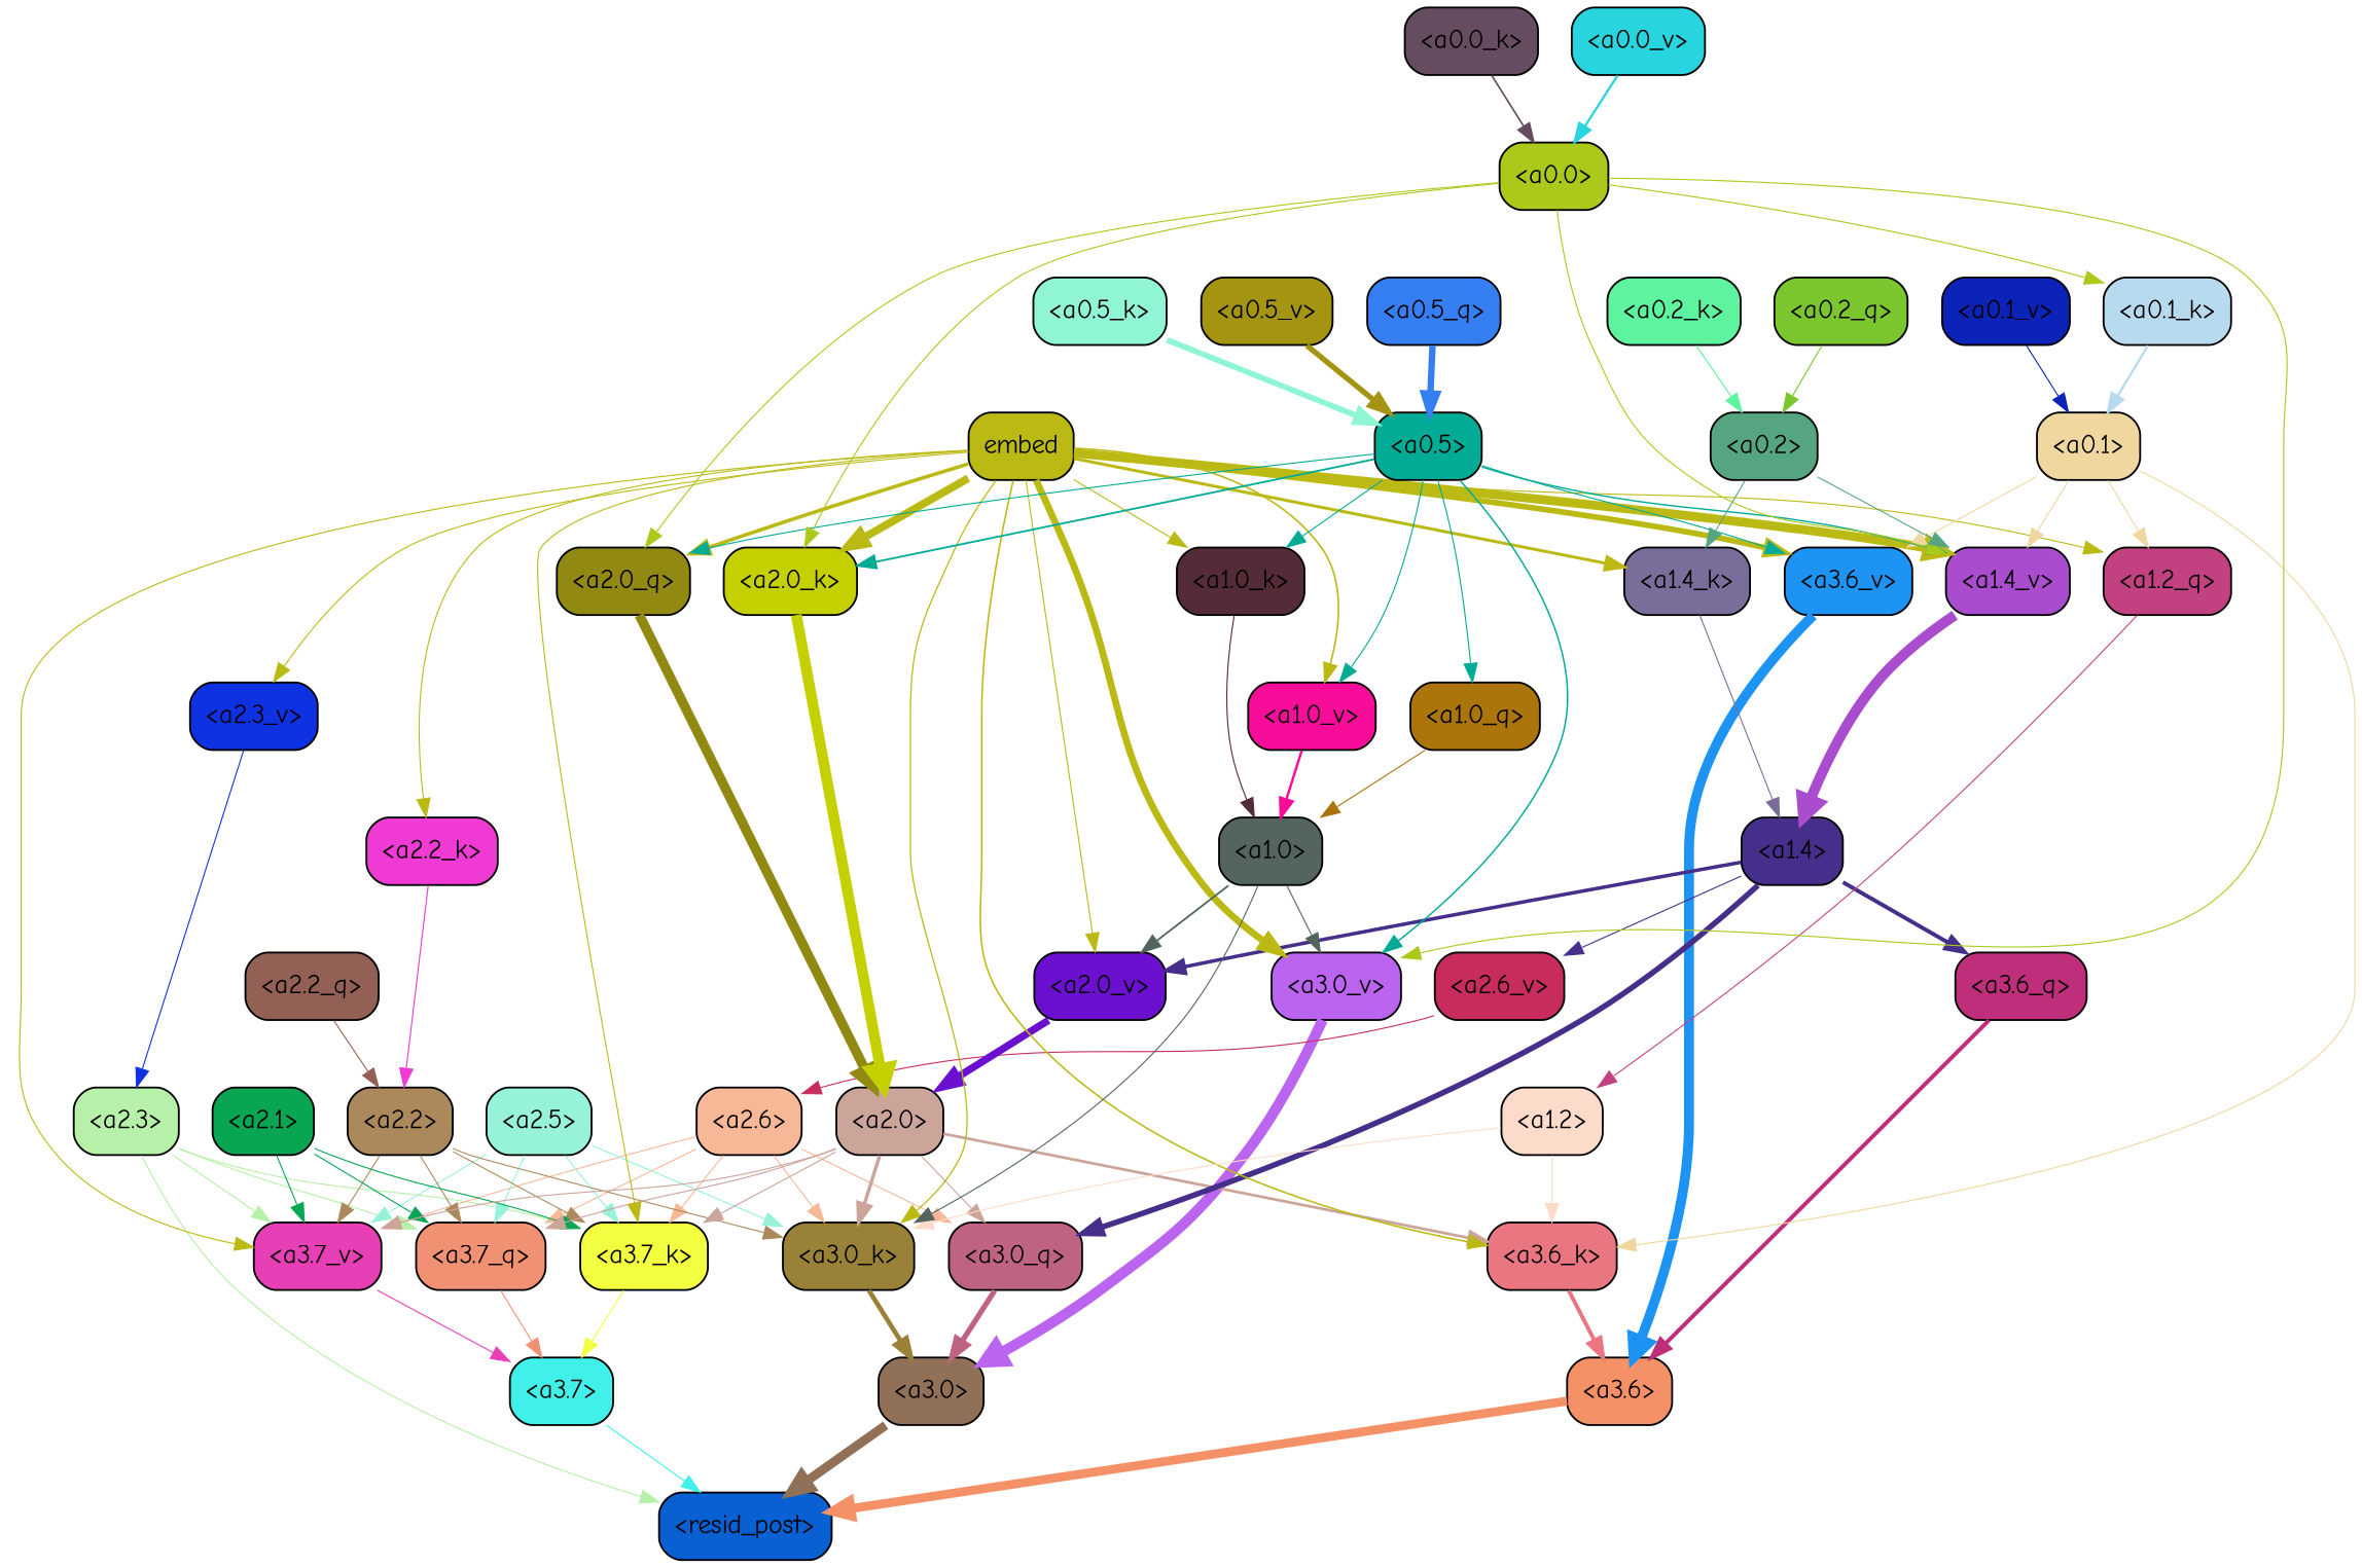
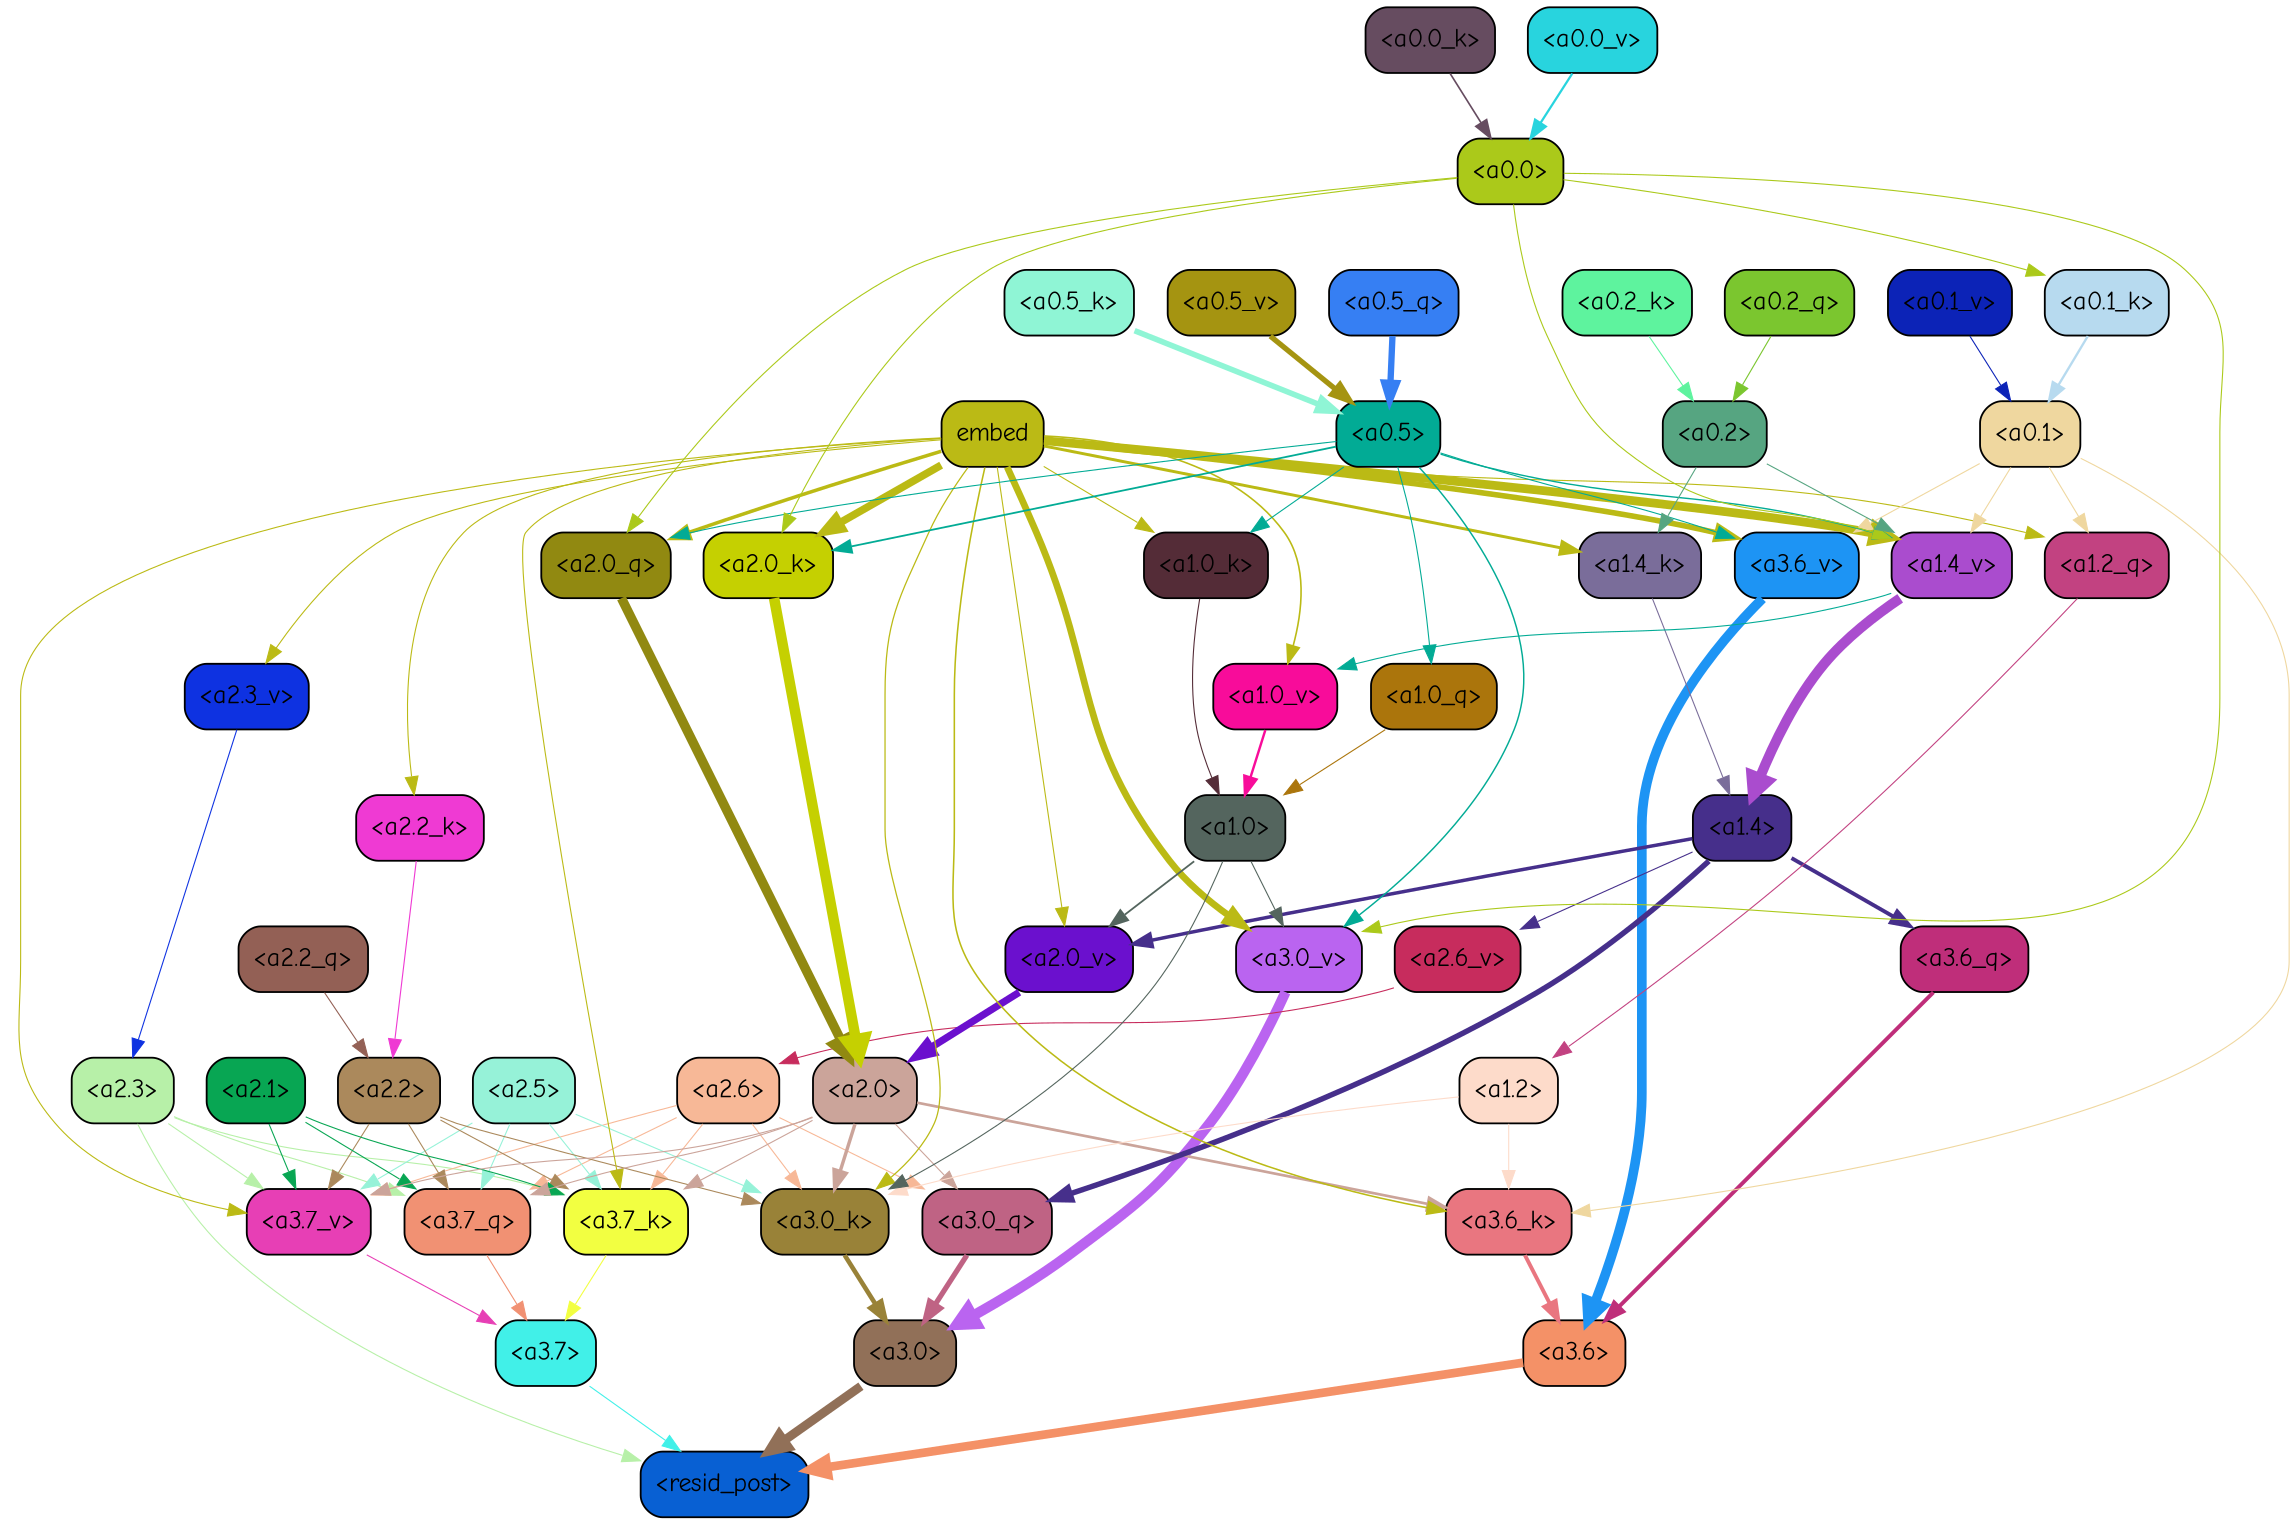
  strict digraph {
    fontname="Comic Neue"
    splines=true
    node [color=black fontname="Comic Neue" shape=box style="filled, rounded"]
    edge [color="#bbba15" fontname="Comic Neue" penwidth=0.6]
    "<a3.7>" [fillcolor="#41f0e8"]
    "<resid_post>" [fillcolor="#0860d3"]
    "<a3.6>" [fillcolor="#f49167"]
    "<a3.0>" [fillcolor="#917058"]
    "<a2.3>" [fillcolor="#b7f0a8"]
    "<a3.7_q>" [fillcolor="#f19173"]
    "<a3.7_k>" [fillcolor="#f2ff41"]
    "<a3.7_v>" [fillcolor="#e73fb5"]
    "<a3.6_q>" [fillcolor="#bf2e7a"]
    "<a3.0_q>" [fillcolor="#bf6384"]
    "<a3.6_k>" [fillcolor="#e97680"]
    "<a3.0_k>" [fillcolor="#998238"]
    "<a3.6_v>" [fillcolor="#1d94f4"]
    "<a3.0_v>" [fillcolor="#ba64f0"]
    "<a2.6>" [fillcolor="#f7b897"]
    "<a2.5>" [fillcolor="#96f2d8"]
    "<a2.2>" [fillcolor="#ab895c"]
    "<a2.1>" [fillcolor="#08a653"]
    "<a2.0>" [fillcolor="#cba49a"]
    "<a1.4>" [fillcolor="#462f8b"]
    "<a2.6_v>" [fillcolor="#c72c5d"]
    "<a2.0_v>" [fillcolor="#6b10ce"]
    embed [fillcolor="#bbba15"]
    "<a2.0_q>" [fillcolor="#918911"]
    "<a2.2_k>" [fillcolor="#ef3ad3"]
    "<a2.0_k>" [fillcolor="#c5d001"]
    "<a2.3_v>" [fillcolor="#0e32e1"]
    "<a1.2_q>" [fillcolor="#c24281"]
    "<a1.4_k>" [fillcolor="#7a6d9a"]
    "<a1.0_k>" [fillcolor="#542c37"]
    "<a1.4_v>" [fillcolor="#aa4cce"]
    "<a1.0_v>" [fillcolor="#f80c9a"]
    "<a1.2>" [fillcolor="#fddbca"]
    "<a1.0>" [fillcolor="#54655e"]
    "<a0.1>" [fillcolor="#efd79f"]
    "<a0.5>" [fillcolor="#02ab95"]
    "<a1.0_q>" [fillcolor="#ab750c"]
    "<a0.0>" [fillcolor="#abc91a"]
    "<a0.1_k>" [fillcolor="#b7daef"]
    "<a2.2_q>" [fillcolor="#936055"]
    "<a0.2>" [fillcolor="#56a581"]
    "<a0.5_q>" [fillcolor="#367ff3"]
    "<a0.2_q>" [fillcolor="#7bc62f"]
    "<a0.5_k>" [fillcolor="#8ff5d5"]
    "<a0.2_k>" [fillcolor="#5ef39e"]
    "<a0.0_k>" [fillcolor="#664c60"]
    "<a0.5_v>" [fillcolor="#a59411"]
    "<a0.1_v>" [fillcolor="#0c23b7"]
    "<a0.0_v>" [fillcolor="#28d4de"]
    "<a3.7>" -> "<resid_post>" [color="#41f0e8"]
    "<a3.6>" -> "<resid_post>" [color="#f49167" penwidth=4.7534414529800415]
    "<a3.0>" -> "<resid_post>" [color="#917058" penwidth=4.898576855659485]
    "<a2.3>" -> "<resid_post>" [color="#b7f0a8"]
    "<a2.3>" -> "<a3.7_q>" [color="#b7f0a8"]
    "<a2.3>" -> "<a3.7_k>" [color="#b7f0a8"]
    "<a2.3>" -> "<a3.7_v>" [color="#b7f0a8"]
    "<a3.7_q>" -> "<a3.7>" [color="#f19173"]
    "<a3.7_k>" -> "<a3.7>" [color="#f2ff41"]
    "<a3.7_v>" -> "<a3.7>" [color="#e73fb5"]
    "<a3.6_q>" -> "<a3.6>" [color="#bf2e7a" penwidth=2.160832464694977]
    "<a3.0_q>" -> "<a3.0>" [color="#bf6384" penwidth=2.870753765106201]
    "<a3.6_k>" -> "<a3.6>" [color="#e97680" penwidth=2.13908451795578]
    "<a3.0_k>" -> "<a3.0>" [color="#998238" penwidth=2.520303964614868]
    "<a3.6_v>" -> "<a3.6>" [color="#1d94f4" penwidth=5.297133803367615]
    "<a3.0_v>" -> "<a3.0>" [color="#ba64f0" penwidth=5.680712580680847]
    "<a2.6>" -> "<a3.7_q>" [color="#f7b897"]
    "<a2.6>" -> "<a3.7_k>" [color="#f7b897"]
    "<a2.6>" -> "<a3.7_v>" [color="#f7b897"]
    "<a2.6>" -> "<a3.0_q>" [color="#f7b897"]
    "<a2.6>" -> "<a3.0_k>" [color="#f7b897"]
    "<a2.5>" -> "<a3.7_q>" [color="#96f2d8"]
    "<a2.5>" -> "<a3.7_k>" [color="#96f2d8"]
    "<a2.5>" -> "<a3.7_v>" [color="#96f2d8"]
    "<a2.5>" -> "<a3.0_k>" [color="#96f2d8"]
    "<a2.2>" -> "<a3.7_q>" [color="#ab895c"]
    "<a2.2>" -> "<a3.7_k>" [color="#ab895c"]
    "<a2.2>" -> "<a3.7_v>" [color="#ab895c"]
    "<a2.2>" -> "<a3.0_k>" [color="#ab895c"]
    "<a2.1>" -> "<a3.7_q>" [color="#08a653"]
    "<a2.1>" -> "<a3.7_k>" [color="#08a653"]
    "<a2.1>" -> "<a3.7_v>" [color="#08a653"]
    "<a2.0>" -> "<a3.7_q>" [color="#cba49a"]
    "<a2.0>" -> "<a3.7_k>" [color="#cba49a"]
    "<a2.0>" -> "<a3.7_v>" [color="#cba49a"]
    "<a2.0>" -> "<a3.0_q>" [color="#cba49a"]
    "<a2.0>" -> "<a3.6_k>" [color="#cba49a" penwidth=1.4784413101151586]
    "<a2.0>" -> "<a3.0_k>" [color="#cba49a" penwidth=1.8858084231615067]
    "<a1.4>" -> "<a3.6_q>" [color="#462f8b" penwidth=2.149975523352623]
    "<a1.4>" -> "<a3.0_q>" [color="#462f8b" penwidth=3.0018038749694824]
    "<a1.4>" -> "<a2.6_v>" [color="#462f8b"]
    "<a1.4>" -> "<a2.0_v>" [color="#462f8b" penwidth=1.925402581691742]
    "<a2.6_v>" -> "<a2.6>" [color="#c72c5d"]
    "<a2.0_v>" -> "<a2.0>" [color="#6b10ce" penwidth=3.9731863737106323]
    embed -> "<a3.7_k>"
    embed -> "<a3.7_v>"
    embed -> "<a3.6_k>" [penwidth=0.8552796393632889]
    embed -> "<a3.0_k>" [penwidth=0.691851794719696]
    embed -> "<a3.6_v>" [penwidth=3.067279100418091]
    embed -> "<a3.0_v>" [penwidth=3.6927278637886047]
    embed -> "<a2.0_v>"
    embed -> "<a2.0_q>" [penwidth=1.944248914718628]
    embed -> "<a2.2_k>"
    embed -> "<a2.0_k>" [penwidth=4.198909968137741]
    embed -> "<a2.3_v>"
    embed -> "<a1.2_q>"
    embed -> "<a1.4_k>" [penwidth=1.6299549341201782]
    embed -> "<a1.0_k>"
    embed -> "<a1.4_v>" [penwidth=4.780120432376862]
    embed -> "<a1.0_v>" [penwidth=0.8886437299661338]
    "<a2.0_q>" -> "<a2.0>" [color="#918911" penwidth=5.1847569942474365]
    "<a2.2_k>" -> "<a2.2>" [color="#ef3ad3" penwidth=0.6149471998214722]
    "<a2.0_k>" -> "<a2.0>" [color="#c5d001" penwidth=5.773491740226746]
    "<a2.3_v>" -> "<a2.3>" [color="#0e32e1"]
    "<a1.2_q>" -> "<a1.2>" [color="#c24281"]
    "<a1.4_k>" -> "<a1.4>" [color="#7a6d9a"]
    "<a1.0_k>" -> "<a1.0>" [color="#542c37"]
    "<a1.4_v>" -> "<a1.4>" [color="#aa4cce" penwidth=5.565408229827881]
    "<a1.0_v>" -> "<a1.0>" [color="#f80c9a" penwidth=1.3358666002750397]
    "<a1.2>" -> "<a3.6_k>" [color="#fddbca"]
    "<a1.2>" -> "<a3.0_k>" [color="#fddbca"]
    "<a1.0>" -> "<a3.0_k>" [color="#54655e"]
    "<a1.0>" -> "<a3.0_v>" [color="#54655e"]
    "<a1.0>" -> "<a2.0_v>" [color="#54655e" penwidth=0.9920598268508911]
    "<a0.1>" -> "<a3.6_k>" [color="#efd79f"]
    "<a0.1>" -> "<a3.6_v>" [color="#efd79f"]
    "<a0.1>" -> "<a1.2_q>" [color="#efd79f"]
    "<a0.1>" -> "<a1.4_v>" [color="#efd79f"]
    "<a0.5>" -> "<a3.6_v>" [color="#02ab95"]
    "<a0.5>" -> "<a3.0_v>" [color="#02ab95" penwidth=0.8028683364391327]
    "<a0.5>" -> "<a2.0_q>" [color="#02ab95"]
    "<a0.5>" -> "<a2.0_k>" [color="#02ab95" penwidth=0.9883035719394684]
    "<a0.5>" -> "<a1.0_k>" [color="#02ab95"]
    "<a0.5>" -> "<a1.4_v>" [color="#02ab95" penwidth=0.7686666250228882]
-   "<a0.5>" -> "<a1.0_v>" [color="#02ab95"]
+   "<a1.4_v>" -> "<a1.0_v>" [color="#02ab95"]
    "<a0.5>" -> "<a1.0_q>" [color="#02ab95"]
    "<a1.0_q>" -> "<a1.0>" [color="#ab750c"]
    "<a0.0>" -> "<a3.0_v>" [color="#abc91a"]
    "<a0.0>" -> "<a2.0_q>" [color="#abc91a"]
    "<a0.0>" -> "<a2.0_k>" [color="#abc91a"]
    "<a0.0>" -> "<a1.4_v>" [color="#abc91a"]
    "<a0.0>" -> "<a0.1_k>" [color="#abc91a"]
    "<a0.1_k>" -> "<a0.1>" [color="#b7daef" penwidth=1.2916463017463684]
    "<a2.2_q>" -> "<a2.2>" [color="#936055"]
    "<a0.2>" -> "<a1.4_k>" [color="#56a581"]
    "<a0.2>" -> "<a1.4_v>" [color="#56a581"]
    "<a0.5_q>" -> "<a0.5>" [color="#367ff3" penwidth=3.473052144050598]
    "<a0.2_q>" -> "<a0.2>" [color="#7bc62f" penwidth=0.615731954574585]
    "<a0.5_k>" -> "<a0.5>" [color="#8ff5d5" penwidth=3.105746805667877]
    "<a0.2_k>" -> "<a0.2>" [color="#5ef39e"]
    "<a0.0_k>" -> "<a0.0>" [color="#664c60" penwidth=0.9117016792297363]
    "<a0.5_v>" -> "<a0.5>" [color="#a59411" penwidth=2.9294926524162292]
    "<a0.1_v>" -> "<a0.1>" [color="#0c23b7"]
    "<a0.0_v>" -> "<a0.0>" [color="#28d4de" penwidth=1.2382320165634155]
  }
